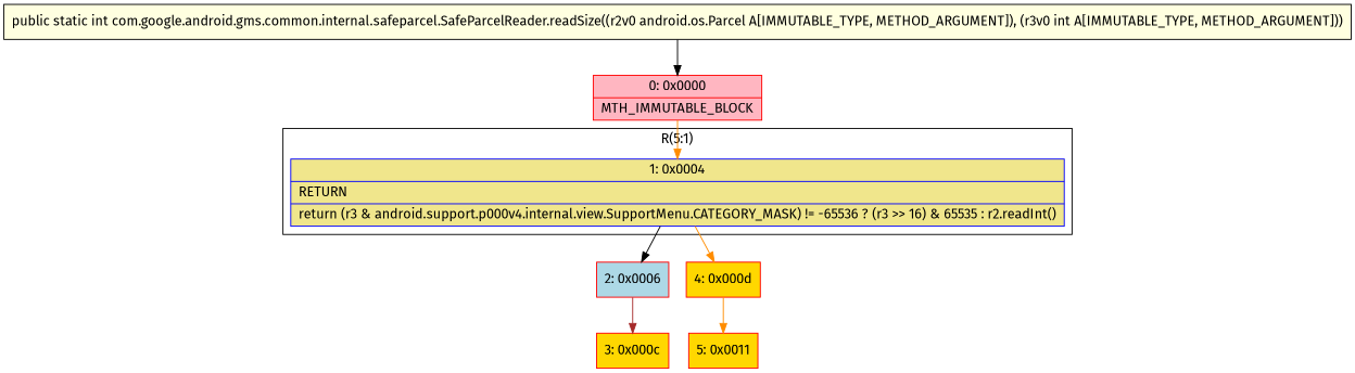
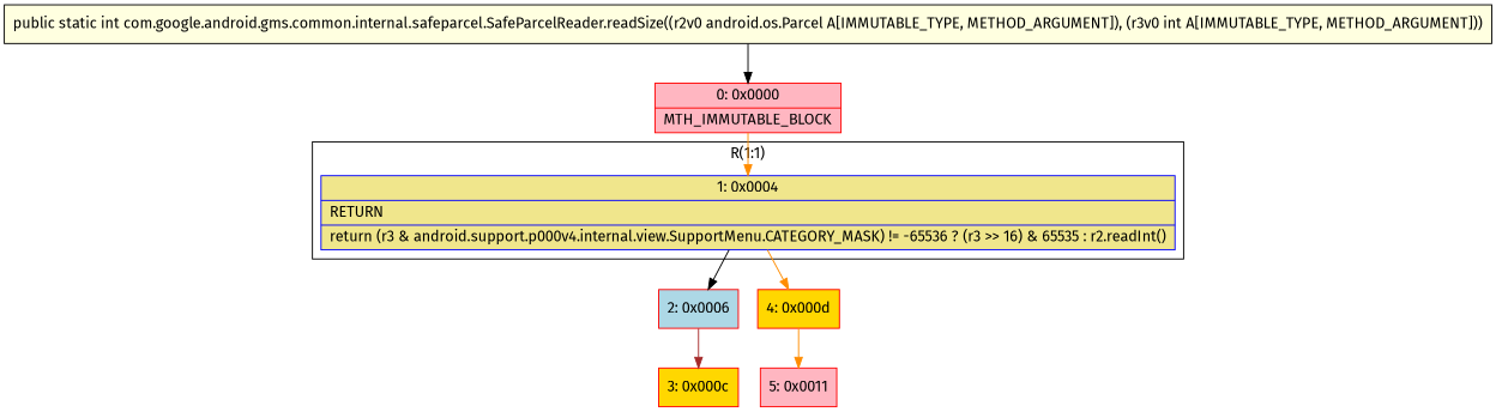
  digraph {
    fontname="Fira Sans"
    node [color=red fillcolor=gold fontname="Fira Sans" shape=record style=filled]
    edge [color=darkorange fontname="Fira Sans"]
    n1 [color=blue fillcolor=khaki label="{1\:\ 0x0004|RETURN\l|return (r3 & android.support.p000v4.internal.view.SupportMenu.CATEGORY_MASK) != \-65536 ? (r3 \>\> 16) & 65535 : r2.readInt()\l}"]
    n2 [fillcolor=lightblue label="{2\:\ 0x0006}"]
    n3 [label="{4\:\ 0x000d}"]
    n4 [label="{3\:\ 0x000c}"]
-   n5 [label="{5\:\ 0x0011}"]
+   n5 [fillcolor=lightpink label="{5\:\ 0x0011}"]
    n6 [fillcolor=lightpink label="{0\:\ 0x0000|MTH_IMMUTABLE_BLOCK\l}"]
    n7 [fillcolor=lightyellow label="{public static int com.google.android.gms.common.internal.safeparcel.SafeParcelReader.readSize((r2v0 android.os.Parcel A[IMMUTABLE_TYPE, METHOD_ARGUMENT]), (r3v0 int A[IMMUTABLE_TYPE, METHOD_ARGUMENT])) }" color=""]
    subgraph cluster_1 {
-     label="R(5:1)"
+     label="R(1:1)"
      n1
    }
    n1 -> n2 [color=black]
    n1 -> n3
    n2 -> n4 [color=brown]
    n3 -> n5
    n6 -> n1
    n7 -> n6 [color=black]
  }
